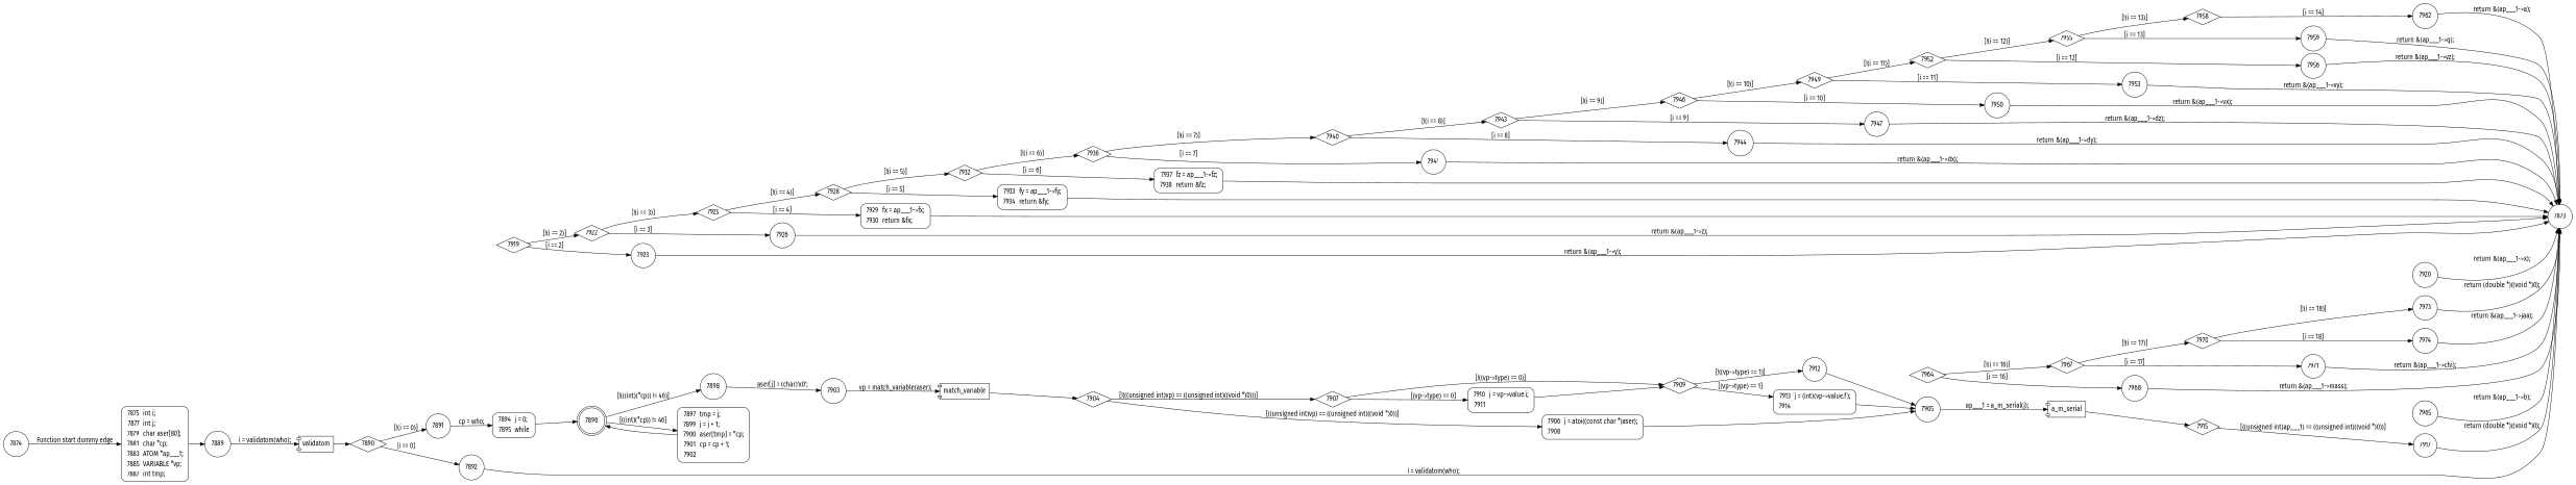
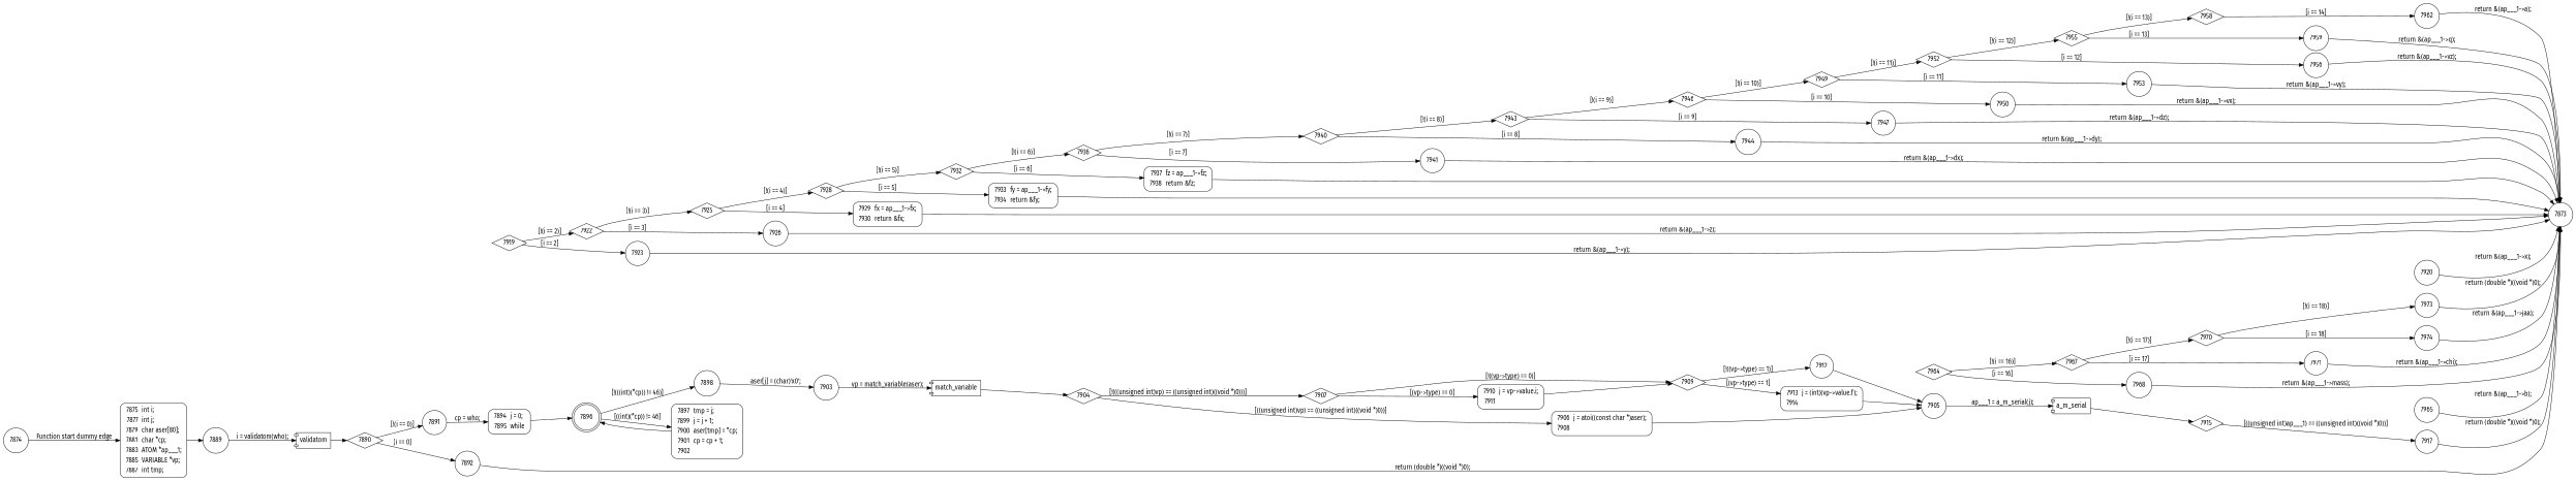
  digraph {
    fontname="Fira Sans"
    rankdir=LR
    node [fontname="Fira Sans" shape=circle]
    edge [fontname="Fira Sans"]
    n1 [fillcolor=white label=<<table border="0" cellborder="0" cellpadding="3" bgcolor="white"><tr><td align="right">7875</td><td align="left">int i;</td></tr><tr><td align="right">7877</td><td align="left">int j;</td></tr><tr><td align="right">7879</td><td align="left">char aser[80];</td></tr><tr><td align="right">7881</td><td align="left">char *cp;</td></tr><tr><td align="right">7883</td><td align="left">ATOM *ap___1;</td></tr><tr><td align="right">7885</td><td align="left">VARIABLE *vp;</td></tr><tr><td align="right">7887</td><td align="left">int tmp;</td></tr></table>> penwidth=1 shape=Mrecord style="filled,bold"]
    7874
    7889
    n4 [label=validatom shape=component]
    7890 [shape=diamond]
    7891
    7892
    n8 [fillcolor=white label=<<table border="0" cellborder="0" cellpadding="3" bgcolor="white"><tr><td align="right">7894</td><td align="left">j = 0;</td></tr><tr><td align="right">7895</td><td align="left">while</td></tr></table>> penwidth=1 shape=Mrecord style="filled,bold"]
    7873
    7896 [shape=doublecircle]
    7898
    n12 [fillcolor=white label=<<table border="0" cellborder="0" cellpadding="3" bgcolor="white"><tr><td align="right">7897</td><td align="left">tmp = j;</td></tr><tr><td align="right">7899</td><td align="left">j = j + 1;</td></tr><tr><td align="right">7900</td><td align="left">aser[tmp] = *cp;</td></tr><tr><td align="right">7901</td><td align="left">cp = cp + 1;</td></tr><tr><td align="right">7902</td><td align="left"></td></tr></table>> penwidth=1 shape=Mrecord style="filled,bold"]
    7903
    n14 [label=match_variable shape=component]
    7904 [shape=diamond]
    7907 [shape=diamond]
    n17 [fillcolor=white label=<<table border="0" cellborder="0" cellpadding="3" bgcolor="white"><tr><td align="right">7906</td><td align="left">j = atoi((const char *)aser);</td></tr><tr><td align="right">7908</td><td align="left"></td></tr></table>> penwidth=1 shape=Mrecord style="filled,bold"]
    7909 [shape=diamond]
    n19 [fillcolor=white label=<<table border="0" cellborder="0" cellpadding="3" bgcolor="white"><tr><td align="right">7910</td><td align="left">j = vp-&gt;value.i;</td></tr><tr><td align="right">7911</td><td align="left"></td></tr></table>> penwidth=1 shape=Mrecord style="filled,bold"]
    7905
    7912
    n22 [fillcolor=white label=<<table border="0" cellborder="0" cellpadding="3" bgcolor="white"><tr><td align="right">7913</td><td align="left">j = (int)(vp-&gt;value.f);</td></tr><tr><td align="right">7914</td><td align="left"></td></tr></table>> penwidth=1 shape=Mrecord style="filled,bold"]
    n23 [label=a_m_serial shape=component]
    7915 [shape=diamond]
    7917
    7919 [shape=diamond]
    7922 [shape=diamond]
    7923
    7920
    7925 [shape=diamond]
    7926
    7928 [shape=diamond]
    n33 [fillcolor=white label=<<table border="0" cellborder="0" cellpadding="3" bgcolor="white"><tr><td align="right">7929</td><td align="left">fx = ap___1-&gt;fx;</td></tr><tr><td align="right">7930</td><td align="left">return &amp;fx;</td></tr></table>> penwidth=1 shape=Mrecord style="filled,bold"]
    7932 [shape=diamond]
    n35 [fillcolor=white label=<<table border="0" cellborder="0" cellpadding="3" bgcolor="white"><tr><td align="right">7933</td><td align="left">fy = ap___1-&gt;fy;</td></tr><tr><td align="right">7934</td><td align="left">return &amp;fy;</td></tr></table>> penwidth=1 shape=Mrecord style="filled,bold"]
    7936 [shape=diamond]
    n37 [fillcolor=white label=<<table border="0" cellborder="0" cellpadding="3" bgcolor="white"><tr><td align="right">7937</td><td align="left">fz = ap___1-&gt;fz;</td></tr><tr><td align="right">7938</td><td align="left">return &amp;fz;</td></tr></table>> penwidth=1 shape=Mrecord style="filled,bold"]
    7940 [shape=diamond]
    7941
    7943 [shape=diamond]
    7944
    7946 [shape=diamond]
    7947
    7949 [shape=diamond]
    7950
    7952 [shape=diamond]
    7953
    7955 [shape=diamond]
    7956
    7958 [shape=diamond]
    7959
    7962
    7964 [shape=diamond]
    7967 [shape=diamond]
    7968
    7965
    7970 [shape=diamond]
    7971
    7973
    7974
    n1 -> 7889
    7874 -> n1 [label="Function start dummy edge"]
    7889 -> n4 [label="i = validatom(who);"]
    n4 -> 7890
    7890 -> 7891 [label="[!(i == 0)]"]
    7890 -> 7892 [label="[i == 0]"]
    7891 -> n8 [label="cp = who;"]
-   7892 -> 7873 [label="i = validatom(who);"]
+   7892 -> 7873 [label="return (double *)((void *)0);"]
    n8 -> 7896
    7896 -> 7898 [label="[!(((int)(*cp)) != 46)]"]
    7896 -> n12 [label="[((int)(*cp)) != 46]"]
    7898 -> 7903 [label="aser[j] = (char)'\x0';"]
    n12 -> 7896
    7903 -> n14 [label="vp = match_variable(aser);"]
    n14 -> 7904
    7904 -> 7907 [label="[!(((unsigned int)vp) == ((unsigned int)((void *)0)))]"]
    7904 -> n17 [label="[((unsigned int)vp) == ((unsigned int)((void *)0))]"]
    7907 -> 7909 [label="[!((vp->type) == 0)]"]
    7907 -> n19 [label="[(vp->type) == 0]"]
    n17 -> 7905
    7909 -> 7912 [label="[!((vp->type) == 1)]"]
    7909 -> n22 [label="[(vp->type) == 1]"]
    n19 -> 7909
    7905 -> n23 [label="ap___1 = a_m_serial(j);"]
    7912 -> 7905
    n22 -> 7905
    n23 -> 7915
    7915 -> 7917 [label="[((unsigned int)ap___1) == ((unsigned int)((void *)0))]"]
    7917 -> 7873 [label="return (double *)((void *)0);"]
    7919 -> 7922 [label="[!(i == 2)]"]
    7919 -> 7923 [label="[i == 2]"]
    7922 -> 7925 [label="[!(i == 3)]"]
    7922 -> 7926 [label="[i == 3]"]
    7923 -> 7873 [label="return &(ap___1->y);"]
    7920 -> 7873 [label="return &(ap___1->x);"]
    7925 -> 7928 [label="[!(i == 4)]"]
    7925 -> n33 [label="[i == 4]"]
    7926 -> 7873 [label="return &(ap___1->z);"]
    7928 -> 7932 [label="[!(i == 5)]"]
    7928 -> n35 [label="[i == 5]"]
    n33 -> 7873
    7932 -> 7936 [label="[!(i == 6)]"]
    7932 -> n37 [label="[i == 6]"]
    n35 -> 7873
    7936 -> 7940 [label="[!(i == 7)]"]
    7936 -> 7941 [label="[i == 7]"]
    n37 -> 7873
    7940 -> 7943 [label="[!(i == 8)]"]
    7940 -> 7944 [label="[i == 8]"]
    7941 -> 7873 [label="return &(ap___1->dx);"]
    7943 -> 7946 [label="[!(i == 9)]"]
    7943 -> 7947 [label="[i == 9]"]
    7944 -> 7873 [label="return &(ap___1->dy);"]
    7946 -> 7949 [label="[!(i == 10)]"]
    7946 -> 7950 [label="[i == 10]"]
    7947 -> 7873 [label="return &(ap___1->dz);"]
    7949 -> 7952 [label="[!(i == 11)]"]
    7949 -> 7953 [label="[i == 11]"]
    7950 -> 7873 [label="return &(ap___1->vx);"]
    7952 -> 7955 [label="[!(i == 12)]"]
    7952 -> 7956 [label="[i == 12]"]
    7953 -> 7873 [label="return &(ap___1->vy);"]
    7955 -> 7958 [label="[!(i == 13)]"]
    7955 -> 7959 [label="[i == 13]"]
    7956 -> 7873 [label="return &(ap___1->vz);"]
    7958 -> 7962 [label="[i == 14]"]
    7959 -> 7873 [label="return &(ap___1->q);"]
    7962 -> 7873 [label="return &(ap___1->a);"]
    7964 -> 7967 [label="[!(i == 16)]"]
    7964 -> 7968 [label="[i == 16]"]
    7967 -> 7970 [label="[!(i == 17)]"]
    7967 -> 7971 [label="[i == 17]"]
    7968 -> 7873 [label="return &(ap___1->mass);"]
    7965 -> 7873 [label="return &(ap___1->b);"]
    7970 -> 7973 [label="[!(i == 18)]"]
    7970 -> 7974 [label="[i == 18]"]
    7971 -> 7873 [label="return &(ap___1->chi);"]
    7973 -> 7873 [label="return (double *)((void *)0);"]
    7974 -> 7873 [label="return &(ap___1->jaa);"]
  }
